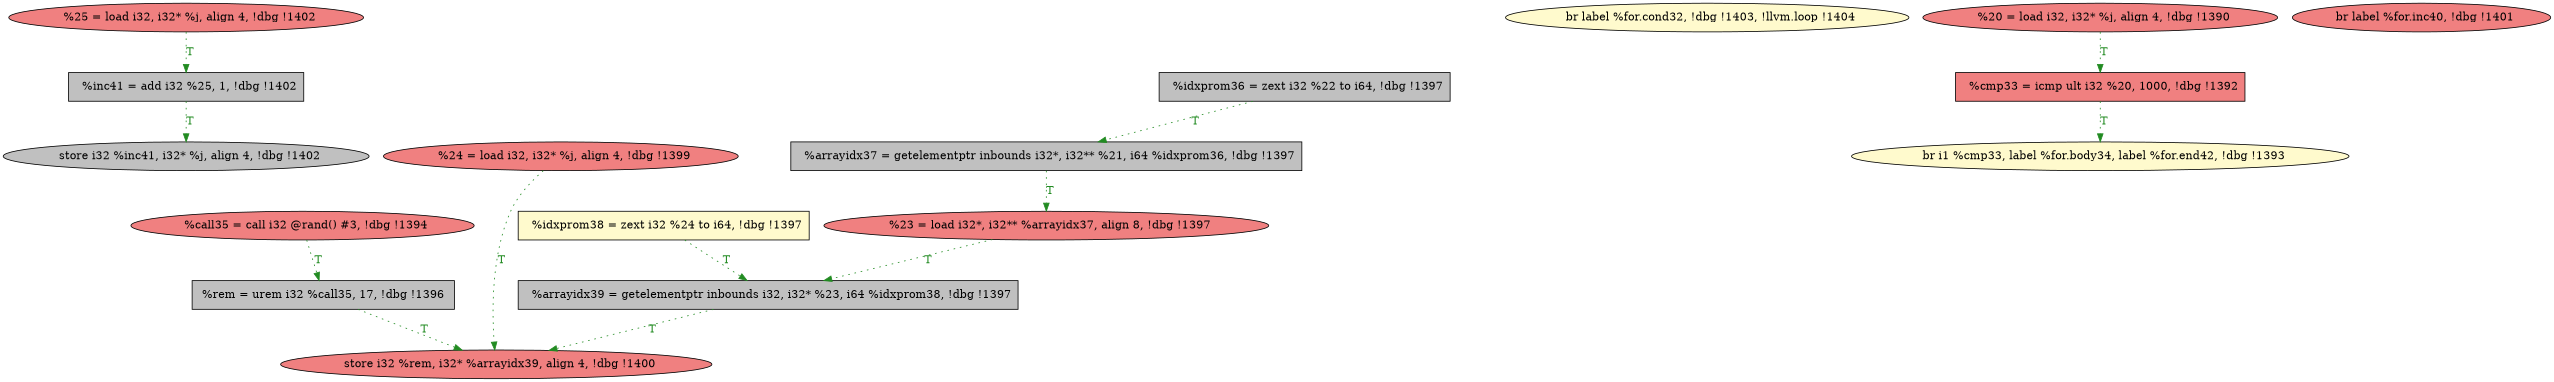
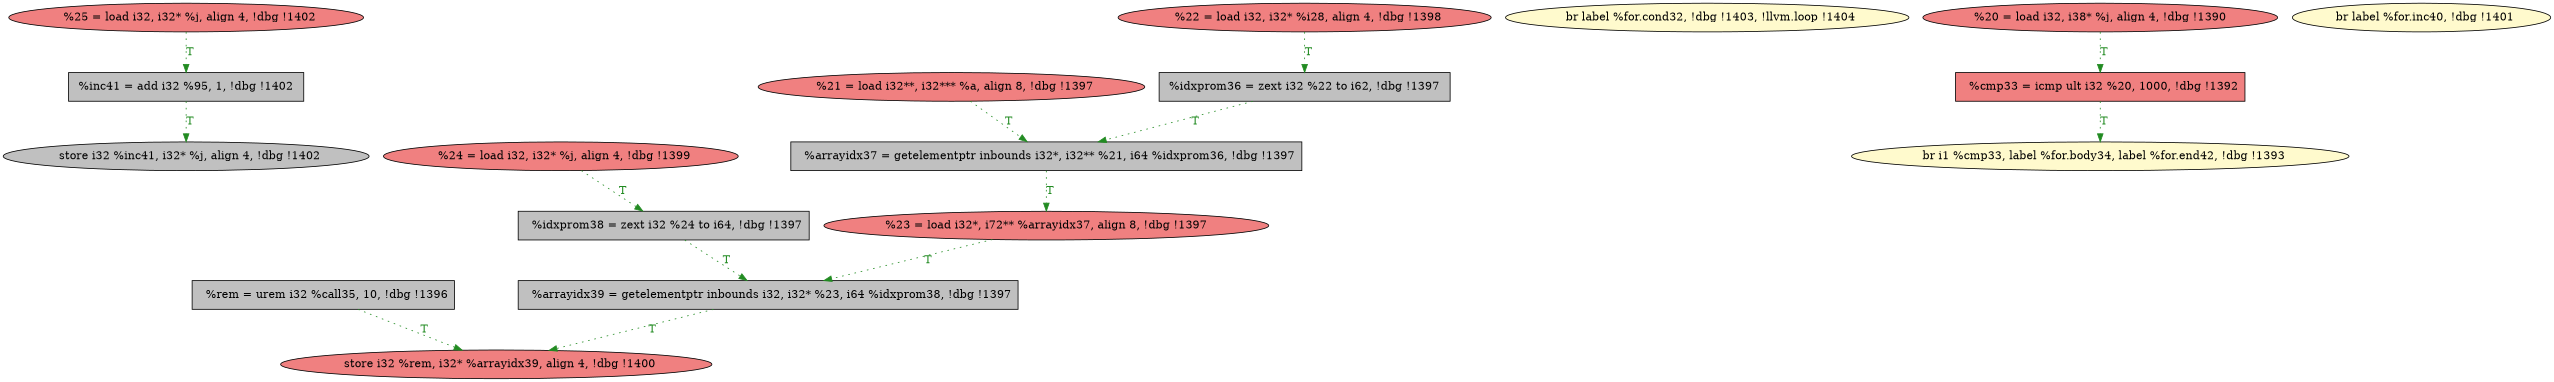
  digraph {
    node [fillcolor=lightcoral shape=ellipse style=filled]
    edge [color=forestgreen fontcolor=forestgreen style=dotted]
    n1 [label="  %25 = load i32, i32* %j, align 4, !dbg !1402"]
-   n2 [fillcolor=grey label="  %inc41 = add i32 %25, 1, !dbg !1402" shape=rectangle]
+   n2 [fillcolor=grey label="%inc41 = add i32 %95, 1, !dbg !1402" shape=rectangle]
    n3 [fillcolor=grey label="  store i32 %inc41, i32* %j, align 4, !dbg !1402"]
    n4 [label="  store i32 %rem, i32* %arrayidx39, align 4, !dbg !1400"]
-   n5 [label="  %call35 = call i32 @rand() #3, !dbg !1394"]
-   n6 [fillcolor=grey label="%rem = urem i32 %call35, 17, !dbg !1396" shape=rectangle]
-   n7 [fillcolor=lemonchiffon label="  %idxprom38 = zext i32 %24 to i64, !dbg !1397" shape=rectangle]
+   n6 [fillcolor=grey label="  %rem = urem i32 %call35, 10, !dbg !1396" shape=rectangle]
+   n7 [fillcolor=grey label="  %idxprom38 = zext i32 %24 to i64, !dbg !1397" shape=rectangle]
    n8 [fillcolor=grey label="  %arrayidx39 = getelementptr inbounds i32, i32* %23, i64 %idxprom38, !dbg !1397" shape=rectangle]
    n9 [fillcolor=lemonchiffon label="  br label %for.cond32, !dbg !1403, !llvm.loop !1404"]
    n10 [label="  %cmp33 = icmp ult i32 %20, 1000, !dbg !1392" shape=rectangle]
    n11 [fillcolor=lemonchiffon label="  br i1 %cmp33, label %for.body34, label %for.end42, !dbg !1393"]
-   n12 [label="  %23 = load i32*, i32** %arrayidx37, align 8, !dbg !1397"]
+   n12 [label="%23 = load i32*, i72** %arrayidx37, align 8, !dbg !1397"]
    n13 [label="  %24 = load i32, i32* %j, align 4, !dbg !1399"]
+   n14 [label="  %21 = load i32**, i32*** %a, align 8, !dbg !1397"]
    n15 [fillcolor=grey label="  %arrayidx37 = getelementptr inbounds i32*, i32** %21, i64 %idxprom36, !dbg !1397" shape=rectangle]
-   n16 [label="  %20 = load i32, i32* %j, align 4, !dbg !1390"]
-   n17 [label="  br label %for.inc40, !dbg !1401"]
-   n18 [fillcolor=grey label="  %idxprom36 = zext i32 %22 to i64, !dbg !1397" shape=rectangle]
+   n16 [label="%20 = load i32, i38* %j, align 4, !dbg !1390"]
+   n17 [fillcolor=lemonchiffon label="  br label %for.inc40, !dbg !1401"]
+   n18 [fillcolor=grey label="%idxprom36 = zext i32 %22 to i62, !dbg !1397" shape=rectangle]
+   n19 [label="  %22 = load i32, i32* %i28, align 4, !dbg !1398"]
    n1 -> n2 [label=T]
    n2 -> n3 [label=T]
-   n5 -> n6 [label=T]
    n6 -> n4 [label=T]
    n7 -> n8 [label=T]
    n8 -> n4 [label=T]
    n10 -> n11 [label=T]
    n12 -> n8 [label=T]
-   n13 -> n4 [label=T]
+   n13 -> n7 [label=T]
+   n14 -> n15 [label=T]
    n15 -> n12 [label=T]
    n16 -> n10 [label=T]
    n18 -> n15 [label=T]
+   n19 -> n18 [label=T]
  }
